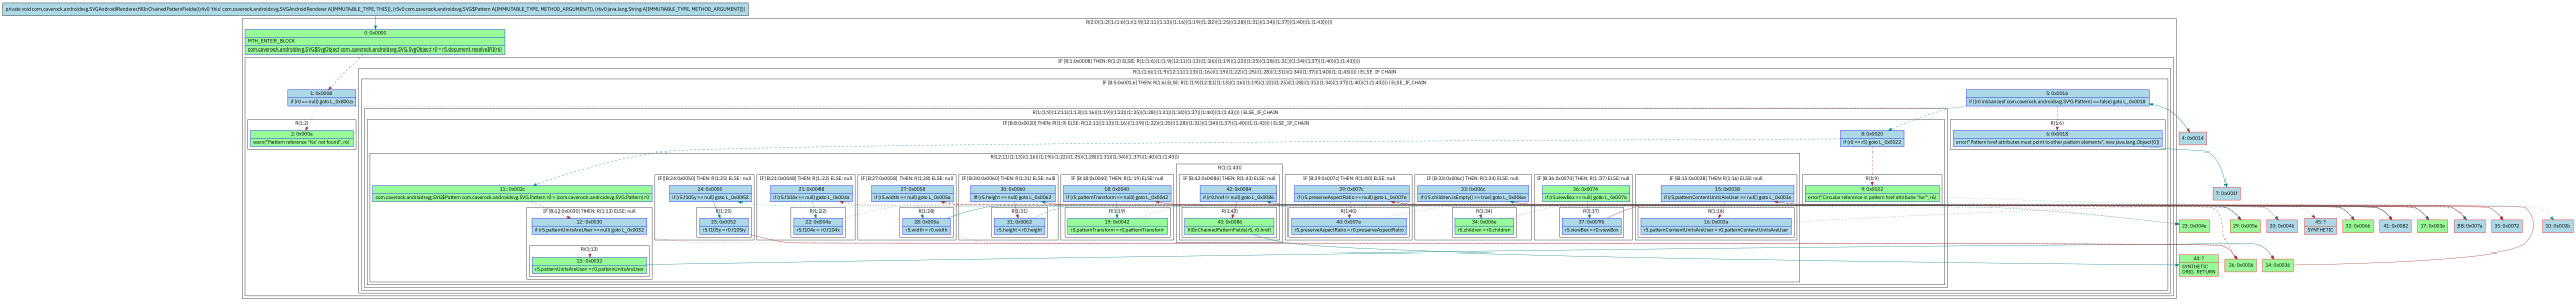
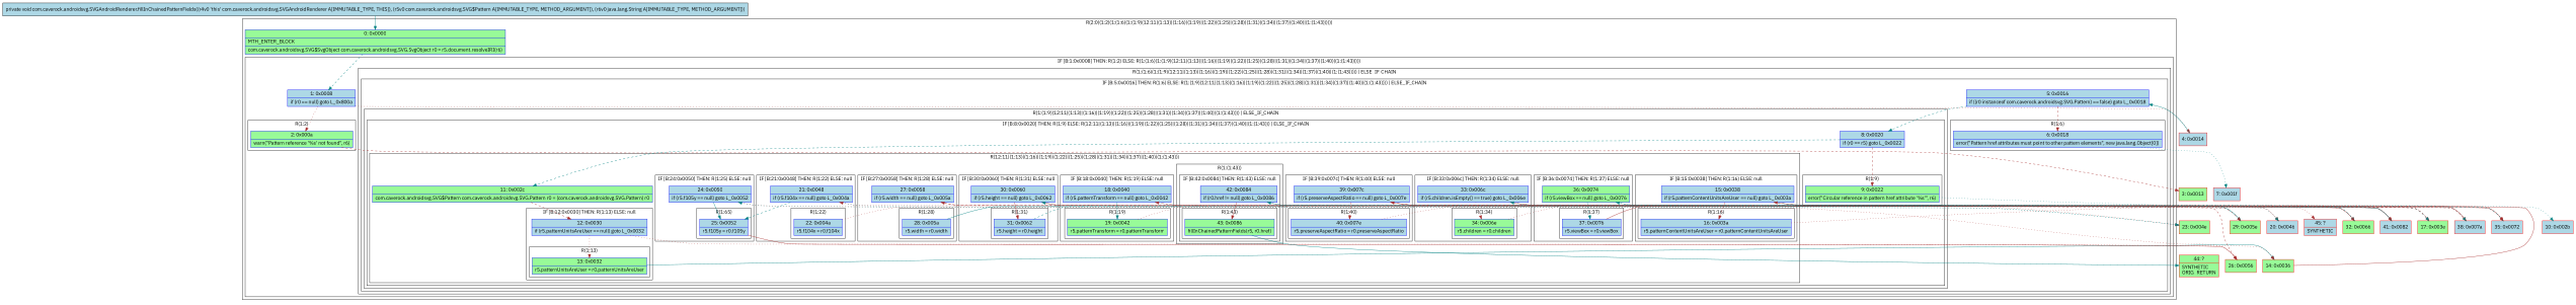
  digraph {
    fontname="IBM Plex Sans"
    node [color=blue fillcolor=lightblue fontname="IBM Plex Sans" shape=record style=filled]
    edge [color=brown fontname="IBM Plex Sans" style=dotted]
    n1 [fillcolor=palegreen label="{2\:\ 0x000a|warn(\"Pattern reference '%s' not found\", r6)\l}"]
    n2 [label="{6\:\ 0x0018|error(\"Pattern href attributes must point to other pattern elements\", new java.lang.Object[0])\l}"]
    n3 [fillcolor=palegreen label="{9\:\ 0x0022|error(\"Circular reference in pattern href attribute '%s'\", r6)\l}"]
    n4 [fillcolor=palegreen label="{13\:\ 0x0032|r5.patternUnitsAreUser = r0.patternUnitsAreUser\l}"]
    n5 [label="{12\:\ 0x0030|if (r5.patternUnitsAreUser == null) goto L_0x0032\l}"]
    n6 [label="{16\:\ 0x003a|r5.patternContentUnitsAreUser = r0.patternContentUnitsAreUser\l}"]
    n7 [label="{15\:\ 0x0038|if (r5.patternContentUnitsAreUser == null) goto L_0x003a\l}"]
    n8 [fillcolor=palegreen label="{19\:\ 0x0042|r5.patternTransform = r0.patternTransform\l}"]
    n9 [label="{18\:\ 0x0040|if (r5.patternTransform == null) goto L_0x0042\l}"]
    n10 [label="{22\:\ 0x004a|r5.f104x = r0.f104x\l}"]
    n11 [label="{21\:\ 0x0048|if (r5.f104x == null) goto L_0x004a\l}"]
    n12 [label="{25\:\ 0x0052|r5.f105y = r0.f105y\l}"]
    n13 [label="{24\:\ 0x0050|if (r5.f105y == null) goto L_0x0052\l}"]
    n14 [label="{28\:\ 0x005a|r5.width = r0.width\l}"]
    n15 [label="{27\:\ 0x0058|if (r5.width == null) goto L_0x005a\l}"]
    n16 [label="{40\:\ 0x007e|r5.preserveAspectRatio = r0.preserveAspectRatio\l}"]
    n17 [label="{39\:\ 0x007c|if (r5.preserveAspectRatio == null) goto L_0x007e\l}"]
    n18 [label="{31\:\ 0x0062|r5.height = r0.height\l}"]
    n19 [label="{30\:\ 0x0060|if (r5.height == null) goto L_0x0062\l}"]
    n20 [fillcolor=palegreen label="{34\:\ 0x006e|r5.children = r0.children\l}"]
    n21 [label="{33\:\ 0x006c|if (r5.children.isEmpty() == true) goto L_0x006e\l}"]
    n22 [label="{37\:\ 0x0076|r5.viewBox = r0.viewBox\l}"]
    n23 [fillcolor=palegreen label="{36\:\ 0x0074|if (r5.viewBox == null) goto L_0x0076\l}"]
    n24 [fillcolor=palegreen label="{43\:\ 0x0086|fillInChainedPatternFields(r5, r0.href)\l}"]
    n25 [label="{42\:\ 0x0084|if (r0.href != null) goto L_0x0086\l}"]
    n26 [fillcolor=palegreen label="{11\:\ 0x002c|com.caverock.androidsvg.SVG$Pattern com.caverock.androidsvg.SVG.Pattern r0 = (com.caverock.androidsvg.SVG.Pattern) r0\l}"]
    n27 [label="{8\:\ 0x0020|if (r0 == r5) goto L_0x0022\l}"]
    n28 [label="{5\:\ 0x0016|if ((r0 instanceof com.caverock.androidsvg.SVG.Pattern) == false) goto L_0x0018\l}"]
    n29 [label="{1\:\ 0x0008|if (r0 == null) goto L_0x800a\l}"]
    n30 [fillcolor=palegreen label="{0\:\ 0x0000|MTH_ENTER_BLOCK\l|com.caverock.androidsvg.SVG$SvgObject com.caverock.androidsvg.SVG.SvgObject r0 = r5.document.resolveIRI(r6)\l}"]
+   n31 [color=red fillcolor=palegreen label="{3\:\ 0x0013}"]
    n32 [color=red label="{7\:\ 0x001f}"]
    n33 [color=red label="{10\:\ 0x002b}"]
    n34 [color=red fillcolor=palegreen label="{14\:\ 0x0036}"]
    n35 [color=red fillcolor=palegreen label="{17\:\ 0x003e}"]
    n36 [color=red label="{20\:\ 0x0046}"]
    n37 [color=red fillcolor=palegreen label="{23\:\ 0x004e}"]
    n38 [color=red fillcolor=palegreen label="{26\:\ 0x0056}"]
    n39 [color=red fillcolor=palegreen label="{29\:\ 0x005e}"]
    n40 [color=red label="{41\:\ 0x0082}"]
    n41 [color=red fillcolor=palegreen label="{32\:\ 0x0066}"]
    n42 [color=red label="{35\:\ 0x0072}"]
    n43 [color=red label="{38\:\ 0x007a}"]
    n44 [color=red fillcolor=palegreen label="{44\:\ ?|SYNTHETIC\lORIG_RETURN\l}"]
    n45 [color=red label="{45\:\ ?|SYNTHETIC\l}"]
    n46 [color=red label="{4\:\ 0x0014}"]
    n47 [label="{private void com.caverock.androidsvg.SVGAndroidRenderer.fillInChainedPatternFields((r4v0 'this' com.caverock.androidsvg.SVGAndroidRenderer A[IMMUTABLE_TYPE, THIS]), (r5v0 com.caverock.androidsvg.SVG$Pattern A[IMMUTABLE_TYPE, METHOD_ARGUMENT]), (r6v0 java.lang.String A[IMMUTABLE_TYPE, METHOD_ARGUMENT])) }" color=""]
    subgraph cluster_1 {
      label="R(2:0|(1:2)(1:(1:6)(1:(1:9)(12:11|(1:13)|(1:16)|(1:19)|(1:22)|(1:25)|(1:28)|(1:31)|(1:34)|(1:37)|(1:40)|(1:(1:43))))))"
      n30
      subgraph cluster_2 {
        label="IF [B:1:0x0008] THEN: R(1:2) ELSE: R(1:(1:6)(1:(1:9)(12:11|(1:13)|(1:16)|(1:19)|(1:22)|(1:25)|(1:28)|(1:31)|(1:34)|(1:37)|(1:40)|(1:(1:43)))))"
        n29
        subgraph cluster_3 {
          label="R(1:2)"
          n1
        }
        subgraph cluster_4 {
          label="R(1:(1:6)(1:(1:9)(12:11|(1:13)|(1:16)|(1:19)|(1:22)|(1:25)|(1:28)|(1:31)|(1:34)|(1:37)|(1:40)|(1:(1:43))))) | ELSE_IF_CHAIN\l"
          subgraph cluster_5 {
            label="IF [B:5:0x0016] THEN: R(1:6) ELSE: R(1:(1:9)(12:11|(1:13)|(1:16)|(1:19)|(1:22)|(1:25)|(1:28)|(1:31)|(1:34)|(1:37)|(1:40)|(1:(1:43)))) | ELSE_IF_CHAIN\l"
            n28
            subgraph cluster_6 {
              label="R(1:6)"
              n2
            }
            subgraph cluster_7 {
              label="R(1:(1:9)(12:11|(1:13)|(1:16)|(1:19)|(1:22)|(1:25)|(1:28)|(1:31)|(1:34)|(1:37)|(1:40)|(1:(1:43)))) | ELSE_IF_CHAIN\l"
              subgraph cluster_8 {
                label="IF [B:8:0x0020] THEN: R(1:9) ELSE: R(12:11|(1:13)|(1:16)|(1:19)|(1:22)|(1:25)|(1:28)|(1:31)|(1:34)|(1:37)|(1:40)|(1:(1:43))) | ELSE_IF_CHAIN\l"
                n27
                subgraph cluster_9 {
                  label="R(1:9)"
                  n3
                }
                subgraph cluster_10 {
                  label="R(12:11|(1:13)|(1:16)|(1:19)|(1:22)|(1:25)|(1:28)|(1:31)|(1:34)|(1:37)|(1:40)|(1:(1:43)))"
                  n26
                  subgraph cluster_11 {
                    label="IF [B:12:0x0030] THEN: R(1:13) ELSE: null"
                    n5
                    subgraph cluster_12 {
                      label="R(1:13)"
                      n4
                    }
                  }
                  subgraph cluster_13 {
                    label="IF [B:15:0x0038] THEN: R(1:16) ELSE: null"
                    n7
                    subgraph cluster_14 {
                      label="R(1:16)"
                      n6
                    }
                  }
                  subgraph cluster_15 {
                    label="IF [B:18:0x0040] THEN: R(1:19) ELSE: null"
                    n9
                    subgraph cluster_16 {
                      label="R(1:19)"
                      n8
                    }
                  }
                  subgraph cluster_17 {
                    label="IF [B:21:0x0048] THEN: R(1:22) ELSE: null"
                    n11
                    subgraph cluster_18 {
                      label="R(1:22)"
                      n10
                    }
                  }
                  subgraph cluster_19 {
                    label="IF [B:24:0x0050] THEN: R(1:25) ELSE: null"
                    n13
                    subgraph cluster_20 {
-                     label="R(1:25)"
+                     label="R(1:65)"
                      n12
                    }
                  }
                  subgraph cluster_21 {
                    label="IF [B:27:0x0058] THEN: R(1:28) ELSE: null"
                    n15
                    subgraph cluster_22 {
                      label="R(1:28)"
                      n14
                    }
                  }
                  subgraph cluster_23 {
                    label="IF [B:39:0x007c] THEN: R(1:40) ELSE: null"
                    n17
                    subgraph cluster_24 {
                      label="R(1:40)"
                      n16
                    }
                  }
                  subgraph cluster_25 {
                    label="IF [B:30:0x0060] THEN: R(1:31) ELSE: null"
                    n19
                    subgraph cluster_26 {
                      label="R(1:31)"
                      n18
                    }
                  }
                  subgraph cluster_27 {
                    label="IF [B:33:0x006c] THEN: R(1:34) ELSE: null"
                    n21
                    subgraph cluster_28 {
                      label="R(1:34)"
                      n20
                    }
                  }
                  subgraph cluster_29 {
                    label="IF [B:36:0x0074] THEN: R(1:37) ELSE: null"
                    n23
                    subgraph cluster_30 {
                      label="R(1:37)"
                      n22
                    }
                  }
                  subgraph cluster_31 {
                    label="R(1:(1:43))"
                    subgraph cluster_32 {
                      label="IF [B:42:0x0084] THEN: R(1:43) ELSE: null"
                      n25
                      subgraph cluster_33 {
                        label="R(1:43)"
                        n24
                      }
                    }
                  }
                }
              }
            }
          }
        }
      }
    }
-   n2 -> n32 [color=teal style=solid]
+   n1 -> n31 [style=dashed]
+   n2 -> n32 [color=teal]
    n3 -> n33 [color=teal]
    n4 -> n34 [color=teal style=solid]
    n5 -> n4
    n5 -> n34
    n6 -> n35
    n7 -> n6 [style=dashed]
    n7 -> n35 [color=teal style=dashed]
    n8 -> n36
    n9 -> n8 [color=teal style=solid]
    n9 -> n36 [color=teal]
    n10 -> n37
-   n11 -> n10 [color=teal style=dashed]
+   n11 -> n12 [color=teal style=dashed]
    n11 -> n37 [color=teal]
    n12 -> n38 [style=solid]
    n13 -> n12 [color=teal style=solid]
-   n14 -> n38
+   n13 -> n38
    n14 -> n39 [color=teal style=solid]
-   n15 -> n14 [color=teal]
    n15 -> n39 [style=dashed]
    n16 -> n40
    n17 -> n16 [style=dashed]
    n17 -> n40 [style=solid]
    n18 -> n41 [color=teal style=dashed]
    n19 -> n18 [style=solid]
    n19 -> n41 [style=solid]
    n20 -> n42
    n21 -> n20
    n21 -> n42 [style=solid]
    n22 -> n43 [style=solid]
    n23 -> n22 [color=teal style=dashed]
    n23 -> n43 [color=teal]
    n24 -> n44 [color=teal style=solid]
    n25 -> n24 [style=solid]
    n25 -> n45
    n26 -> n5 [style=dashed]
    n27 -> n3 [style=dashed]
    n27 -> n26 [color=teal style=dashed]
    n28 -> n2 [style=dashed]
    n28 -> n27 [color=teal style=dashed]
    n29 -> n1
    n29 -> n46
-   n30 -> n29 [style=dashed]
+   n30 -> n29 [color=teal style=dashed]
    n34 -> n7 [style=solid]
-   n35 -> n9 [style=solid]
+   n35 -> n9 [style=dashed]
    n36 -> n11
    n37 -> n13 [color=teal]
    n38 -> n15 [style=dashed]
    n39 -> n19 [color=teal]
    n40 -> n25 [color=teal style=solid]
    n41 -> n21 [color=teal]
+   n42 -> n23 [color=teal style=dashed]
    n43 -> n17 [style=dashed]
    n46 -> n28 [color=teal style=solid]
    n47 -> n30 [color=teal style=solid]
  }
